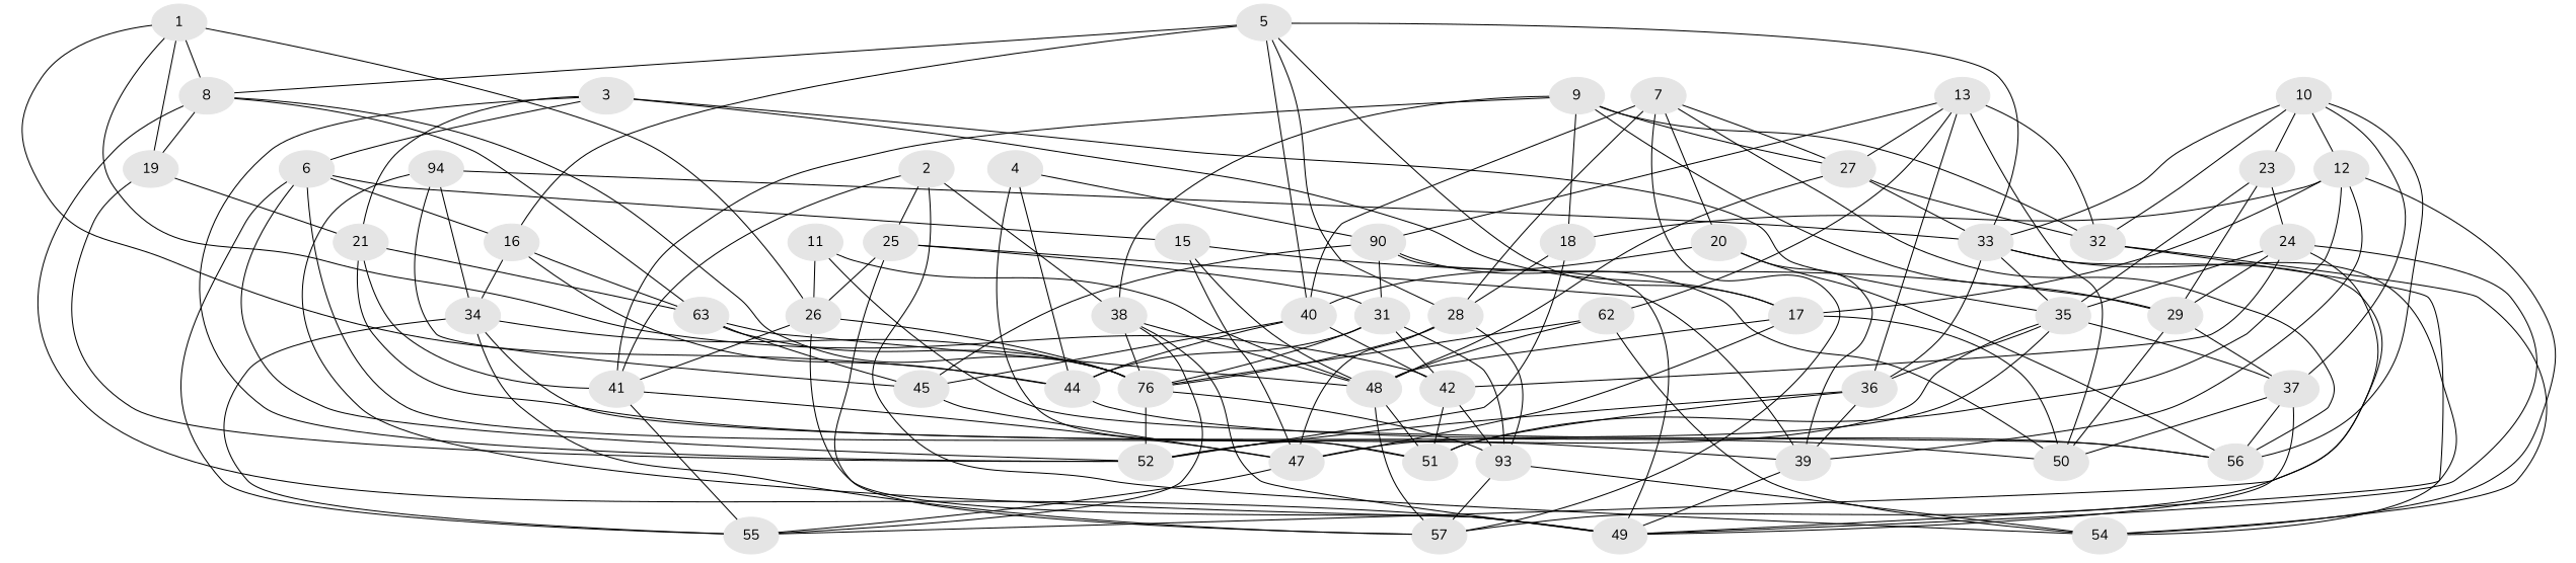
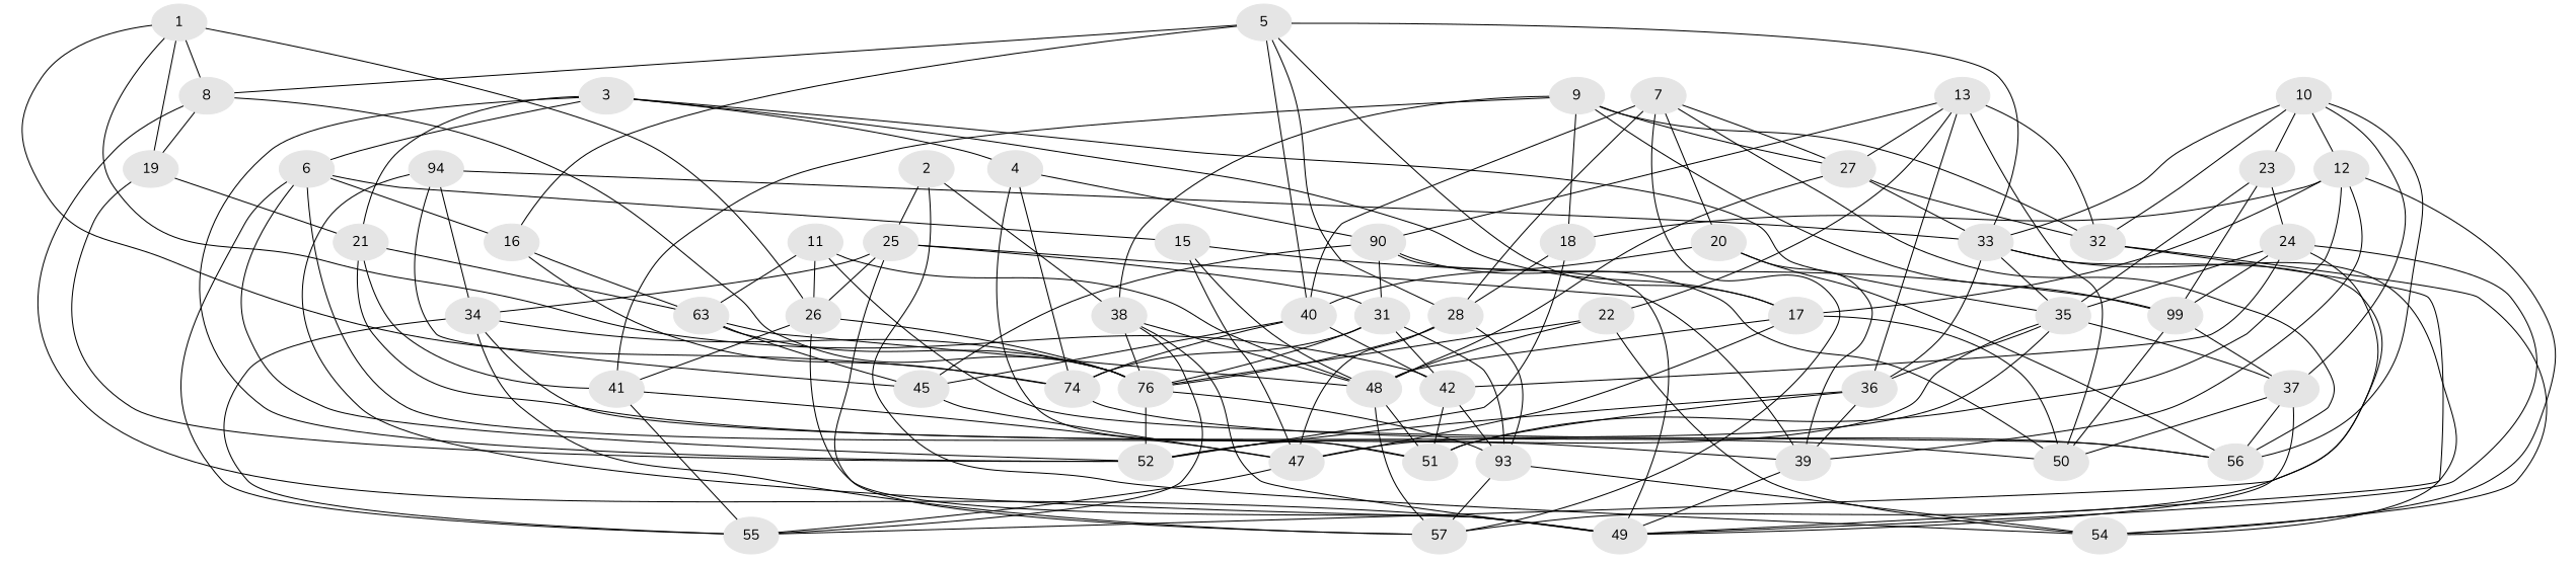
  graph {
    fontname=Nunito
    node [color=gray90 fontname=Nunito style=filled]
    edge [fontname=Nunito weight=1.0]
    1
    8
    19
    26
    42
-   44
+   44 [label=74]
    49
    n8 [label=76]
    21
    52
    41
    51
    n13 [label=93]
    56
    2
    25
    38
    54
    57
    39
    34
    31
    55
    48
    47
    3
    4
    6
    17
    35
    n31 [label=90]
    16
    15
    50
    n35 [label=63]
    37
    36
    45
    5
    28
    33
    40
-   29
+   29 [label=99]
    7
    20
    27
    32
    9
    18
    10
    12
    23
    24
    11
    13
-   22 [label=62]
+   22
    n57 [label=94]
    1 -- 8 [weight=2.0]
    1 -- 19
    1 -- 26
    1 -- 42
    1 -- 44
    8 -- 19
    8 -- 49
    8 -- n8
    19 -- 21
    19 -- 52
    26 -- 49
    26 -- n8
    26 -- 41
    42 -- 51
    42 -- n13
    44 -- 56
    n8 -- 52
    n8 -- n13
    21 -- 41
    21 -- 50
    21 -- n35
    41 -- 55
    41 -- 47
    n13 -- 54
    n13 -- 57
-   2 -- 41
    2 -- 25
    2 -- 38
    2 -- 54
    25 -- 26
    25 -- 57
    25 -- 39
-   16 -- 34
+   25 -- 34
    25 -- 31
    38 -- 49
    38 -- n8
    38 -- 55
    38 -- 48
    39 -- 49
    34 -- n8
    34 -- 57
    34 -- 39
    34 -- 55
    31 -- 42
    31 -- 44
    31 -- n8
    31 -- n13
    48 -- 51
    48 -- 57
    47 -- 55
    3 -- 21
    3 -- 52
+   3 -- 4
    3 -- 6
    3 -- 17
    3 -- 35
    4 -- 44
    4 -- 51
    4 -- n31
    6 -- 52
    6 -- 51
    6 -- 55
    6 -- 16
    6 -- 15
    17 -- 48
    17 -- 47
    17 -- 50
    35 -- 52
    35 -- 47
    35 -- 37
    35 -- 36
    n31 -- 49
    n31 -- 31
    n31 -- 50
    n31 -- 45
    16 -- 44
    16 -- n35
    15 -- 48
    15 -- 47
    15 -- 29
    n35 -- n8
    n35 -- 48
    n35 -- 45
    37 -- 49
    37 -- 56
    37 -- 50
    36 -- 52
    36 -- 51
    36 -- 39
    45 -- 47
    5 -- 8
    5 -- 17
    5 -- 16
    5 -- 28
    5 -- 33
    5 -- 40
    28 -- n8
    28 -- n13
    28 -- 47
    33 -- 54
    33 -- 57
    33 -- 35
    33 -- 36
    40 -- 42
    40 -- 44
    40 -- 45
    29 -- 50
    29 -- 37
    7 -- 56
    7 -- 57
    7 -- 28
    7 -- 40
    7 -- 20
    7 -- 27
    20 -- 56
    20 -- 39
    20 -- 40
    27 -- 48
    27 -- 33
    27 -- 32
    32 -- 49
    32 -- 54
    9 -- 41
    9 -- 38
    9 -- 29
    9 -- 27
    9 -- 32
    9 -- 18
    18 -- 52
    18 -- 28
    10 -- 56
    10 -- 37
    10 -- 33
    10 -- 32
    10 -- 12
    10 -- 23
    12 -- 51
    12 -- 54
    12 -- 39
    12 -- 17
    12 -- 18
    23 -- 35
    23 -- 29
    23 -- 24
    24 -- 42
    24 -- 49
    24 -- 55
    24 -- 35
    24 -- 29
    11 -- 26
    11 -- 56
    11 -- 48
-   8 -- n35
+   11 -- n35
    13 -- n31
    13 -- 50
    13 -- 36
    13 -- 27
    13 -- 32
    13 -- 22
    22 -- n8
    22 -- 54
    22 -- 48
    n57 -- 49
    n57 -- 34
    n57 -- 45
    n57 -- 33
  }
